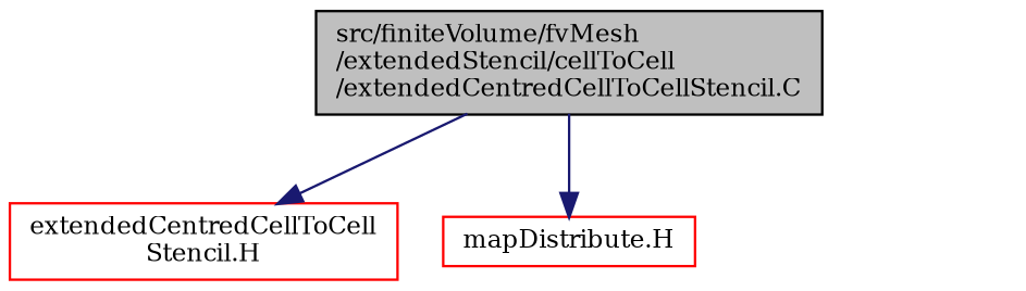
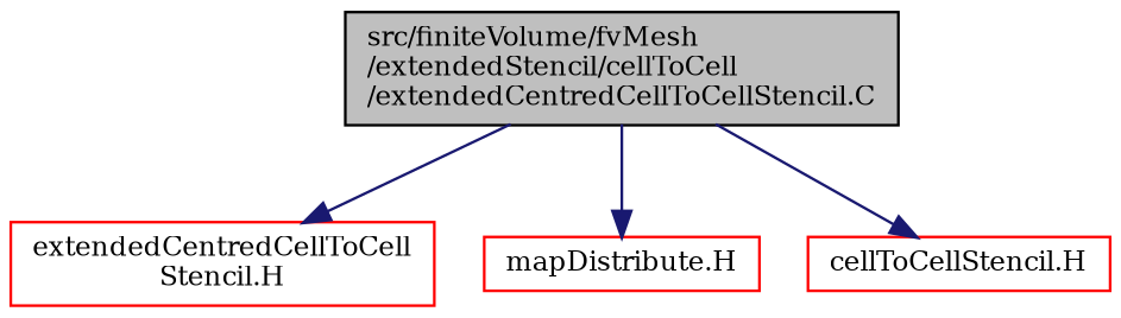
  digraph {
    fontname="DejaVu Serif"
    node [color=red fontname="DejaVu Serif" fontsize=10 shape=record]
    edge [color=midnightblue fontname="DejaVu Serif" fontsize=10 labelfontname=Helvetica labelfontsize=10 style=solid]
    n1 [color=black fillcolor=grey75 fontcolor=black height=0.2 label="src/finiteVolume/fvMesh\l/extendedStencil/cellToCell\l/extendedCentredCellToCellStencil.C" style=filled width=0.4]
    n2 [height=0.2 label="extendedCentredCellToCell\lStencil.H" width=0.4]
    n3 [height=0.2 label="mapDistribute.H" width=0.4]
+   n4 [height=0.2 label="cellToCellStencil.H" width=0.4]
    n1 -> n2
    n1 -> n3
+   n1 -> n4
  }
